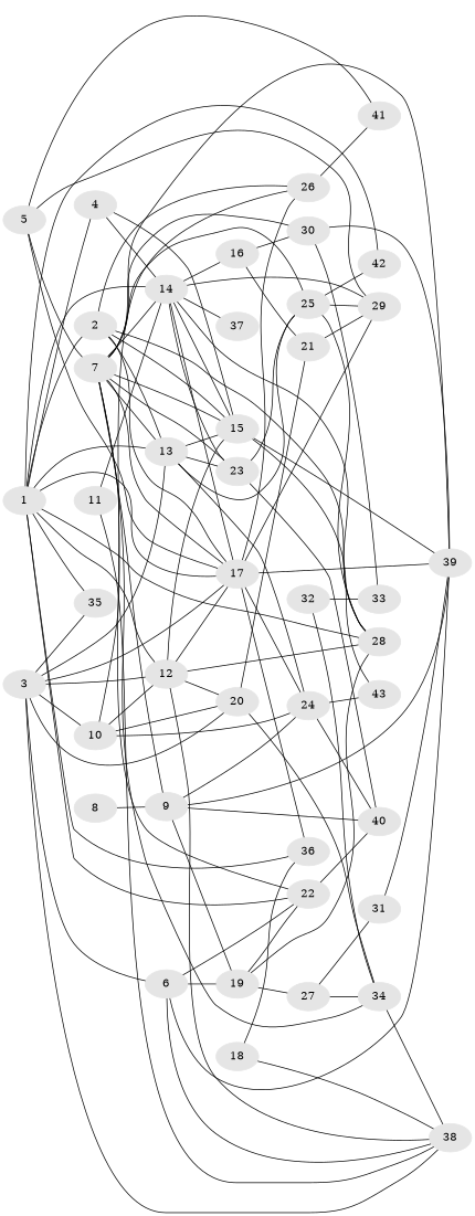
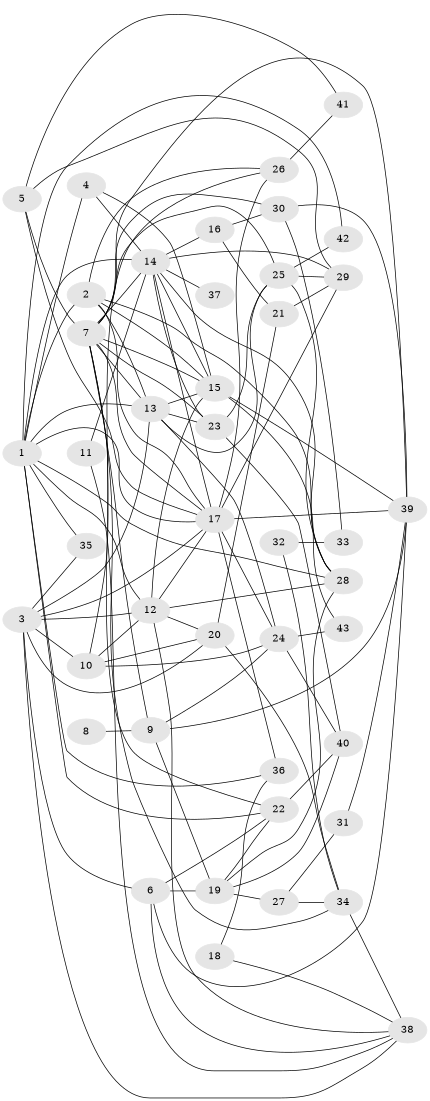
  graph {
    rankdir=LR
    node [color=gray90 style=filled]
    edge [weight=1.0]
    1
    2
    4
    12
    13
    14
    17
    22
    28
    35
    36
    42
    15
    26
    20
    38
    23
    25
    24
    29
    16
    37
    39
    40
    43
    41
    3
    6
    10
    19
    34
    21
    8
    9
    5
    7
    30
    27
    33
    11
    18
    31
    32
    1 -- 2
    1 -- 4
    1 -- 12
    1 -- 13
    1 -- 14
    1 -- 17
    1 -- 22
    1 -- 28
    1 -- 35 [weight=2.0]
    1 -- 36
    1 -- 42
    2 -- 13 [weight=2.0]
    2 -- 17
    2 -- 28
    2 -- 15
    2 -- 26
    4 -- 14
    4 -- 15 [weight=2.0]
    12 -- 17
    12 -- 28
    12 -- 15
    12 -- 20 [weight=2.0]
    12 -- 38
    13 -- 15
    13 -- 23
    13 -- 25
    13 -- 24
    14 -- 17
    14 -- 28
    14 -- 15
    14 -- 23
    14 -- 29 [weight=2.0]
    14 -- 16
    14 -- 37 [weight=2.0]
    17 -- 36
    17 -- 26 [weight=3.0]
    17 -- 24
    17 -- 29
    17 -- 39
    22 -- 40
    15 -- 39
    15 -- 43
    26 -- 41
    20 -- 34
    20 -- 21
    23 -- 25
    23 -- 40
    25 -- 28
    25 -- 42
    25 -- 29
    24 -- 40
    24 -- 43
    16 -- 21
    16 -- 30
    3 -- 12
    3 -- 13
    3 -- 17 [weight=3.0]
    3 -- 35
    3 -- 20
    3 -- 38
    3 -- 6
    3 -- 10
    6 -- 22
    6 -- 38
    6 -- 39
    6 -- 19 [weight=2.0]
    10 -- 12 [weight=2.0]
    10 -- 26
    10 -- 20
    10 -- 24
    19 -- 22
    19 -- 28
    19 -- 27
    34 -- 38
    21 -- 29
    8 -- 9
    9 -- 24
    9 -- 39
-   9 -- 40
+   19 -- 40
    9 -- 19
    5 -- 17
    5 -- 29
    5 -- 41
    5 -- 7
    7 -- 13
    7 -- 14 [weight=2.0]
    7 -- 17 [weight=2.0]
    7 -- 22
    7 -- 15 [weight=2.0]
    7 -- 23
    7 -- 25
    7 -- 39
    7 -- 34
    7 -- 9 [weight=3.0]
    7 -- 30
    30 -- 39
    30 -- 33
    27 -- 34
    27 -- 31
    11 -- 14
    11 -- 38
    18 -- 36
    18 -- 38
    31 -- 39
    32 -- 34
    32 -- 33
  }
